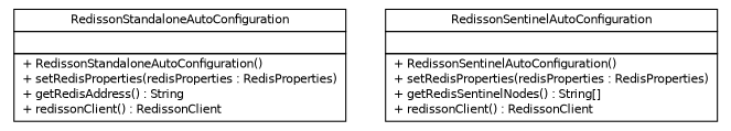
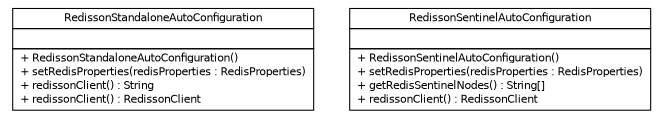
  digraph {
    nodesep=0.25
    ranksep=0.5
    node [fontcolor=black fontname=Helvetica fontsize=10.0 shape=plaintext]
-   n1 [label=<<table title="top.infra.cloudready.boot.RedissonStandaloneAutoConfiguration" border="0" cellborder="1" cellspacing="0" cellpadding="2" port="p" href="./RedissonStandaloneAutoConfiguration.html"> 		<tr><td><table border="0" cellspacing="0" cellpadding="1"> <tr><td align="center" balign="center"> RedissonStandaloneAutoConfiguration </td></tr> 		</table></td></tr> 		<tr><td><table border="0" cellspacing="0" cellpadding="1"> <tr><td align="left" balign="left">  </td></tr> 		</table></td></tr> 		<tr><td><table border="0" cellspacing="0" cellpadding="1"> <tr><td align="left" balign="left"> + RedissonStandaloneAutoConfiguration() </td></tr> <tr><td align="left" balign="left"> + setRedisProperties(redisProperties : RedisProperties) </td></tr> <tr><td align="left" balign="left"> + getRedisAddress() : String </td></tr> <tr><td align="left" balign="left"> + redissonClient() : RedissonClient </td></tr> 		</table></td></tr> 		</table>>]
+   n1 [label=<<table title="top.infra.cloudready.boot.RedissonStandaloneAutoConfiguration" border="0" cellborder="1" cellspacing="0" cellpadding="2" port="p" href="./RedissonStandaloneAutoConfiguration.html"> 		<tr><td><table border="0" cellspacing="0" cellpadding="1"> <tr><td align="center" balign="center"> RedissonStandaloneAutoConfiguration </td></tr> 		</table></td></tr> 		<tr><td><table border="0" cellspacing="0" cellpadding="1"> <tr><td align="left" balign="left">  </td></tr> 		</table></td></tr> 		<tr><td><table border="0" cellspacing="0" cellpadding="1"> <tr><td align="left" balign="left"> + RedissonStandaloneAutoConfiguration() </td></tr> <tr><td align="left" balign="left"> + setRedisProperties(redisProperties : RedisProperties) </td></tr> <tr><td align="left" balign="left"> + redissonClient() : String </td></tr> <tr><td align="left" balign="left"> + redissonClient() : RedissonClient </td></tr> 		</table></td></tr> 		</table>>]
    n2 [label=<<table title="top.infra.cloudready.boot.RedissonSentinelAutoConfiguration" border="0" cellborder="1" cellspacing="0" cellpadding="2" port="p" href="./RedissonSentinelAutoConfiguration.html"> 		<tr><td><table border="0" cellspacing="0" cellpadding="1"> <tr><td align="center" balign="center"> RedissonSentinelAutoConfiguration </td></tr> 		</table></td></tr> 		<tr><td><table border="0" cellspacing="0" cellpadding="1"> <tr><td align="left" balign="left">  </td></tr> 		</table></td></tr> 		<tr><td><table border="0" cellspacing="0" cellpadding="1"> <tr><td align="left" balign="left"> + RedissonSentinelAutoConfiguration() </td></tr> <tr><td align="left" balign="left"> + setRedisProperties(redisProperties : RedisProperties) </td></tr> <tr><td align="left" balign="left"> + getRedisSentinelNodes() : String[] </td></tr> <tr><td align="left" balign="left"> + redissonClient() : RedissonClient </td></tr> 		</table></td></tr> 		</table>>]
  }
